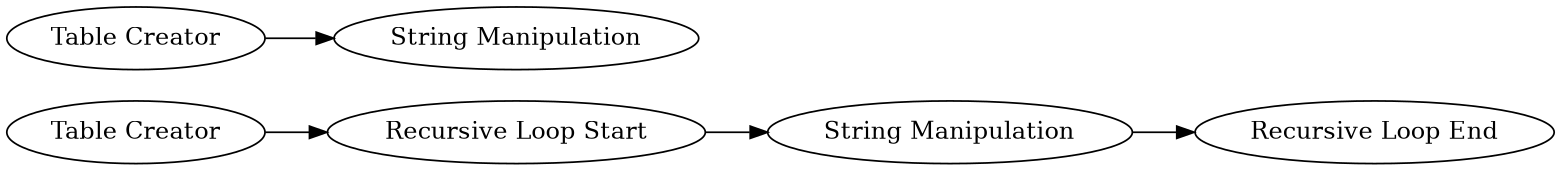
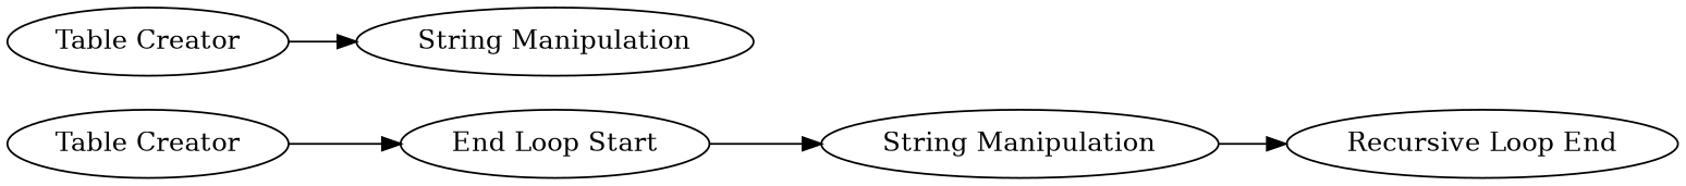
  digraph {
    rankdir=LR
    n1 [label="Table Creator"]
-   n2 [label="Recursive Loop Start"]
+   n2 [label="End Loop Start"]
    n3 [label="String Manipulation"]
    n4 [label="Recursive Loop End"]
    n5 [label="Table Creator"]
    n6 [label="String Manipulation"]
    n1 -> n2
    n2 -> n3
    n3 -> n4
    n5 -> n6
  }
